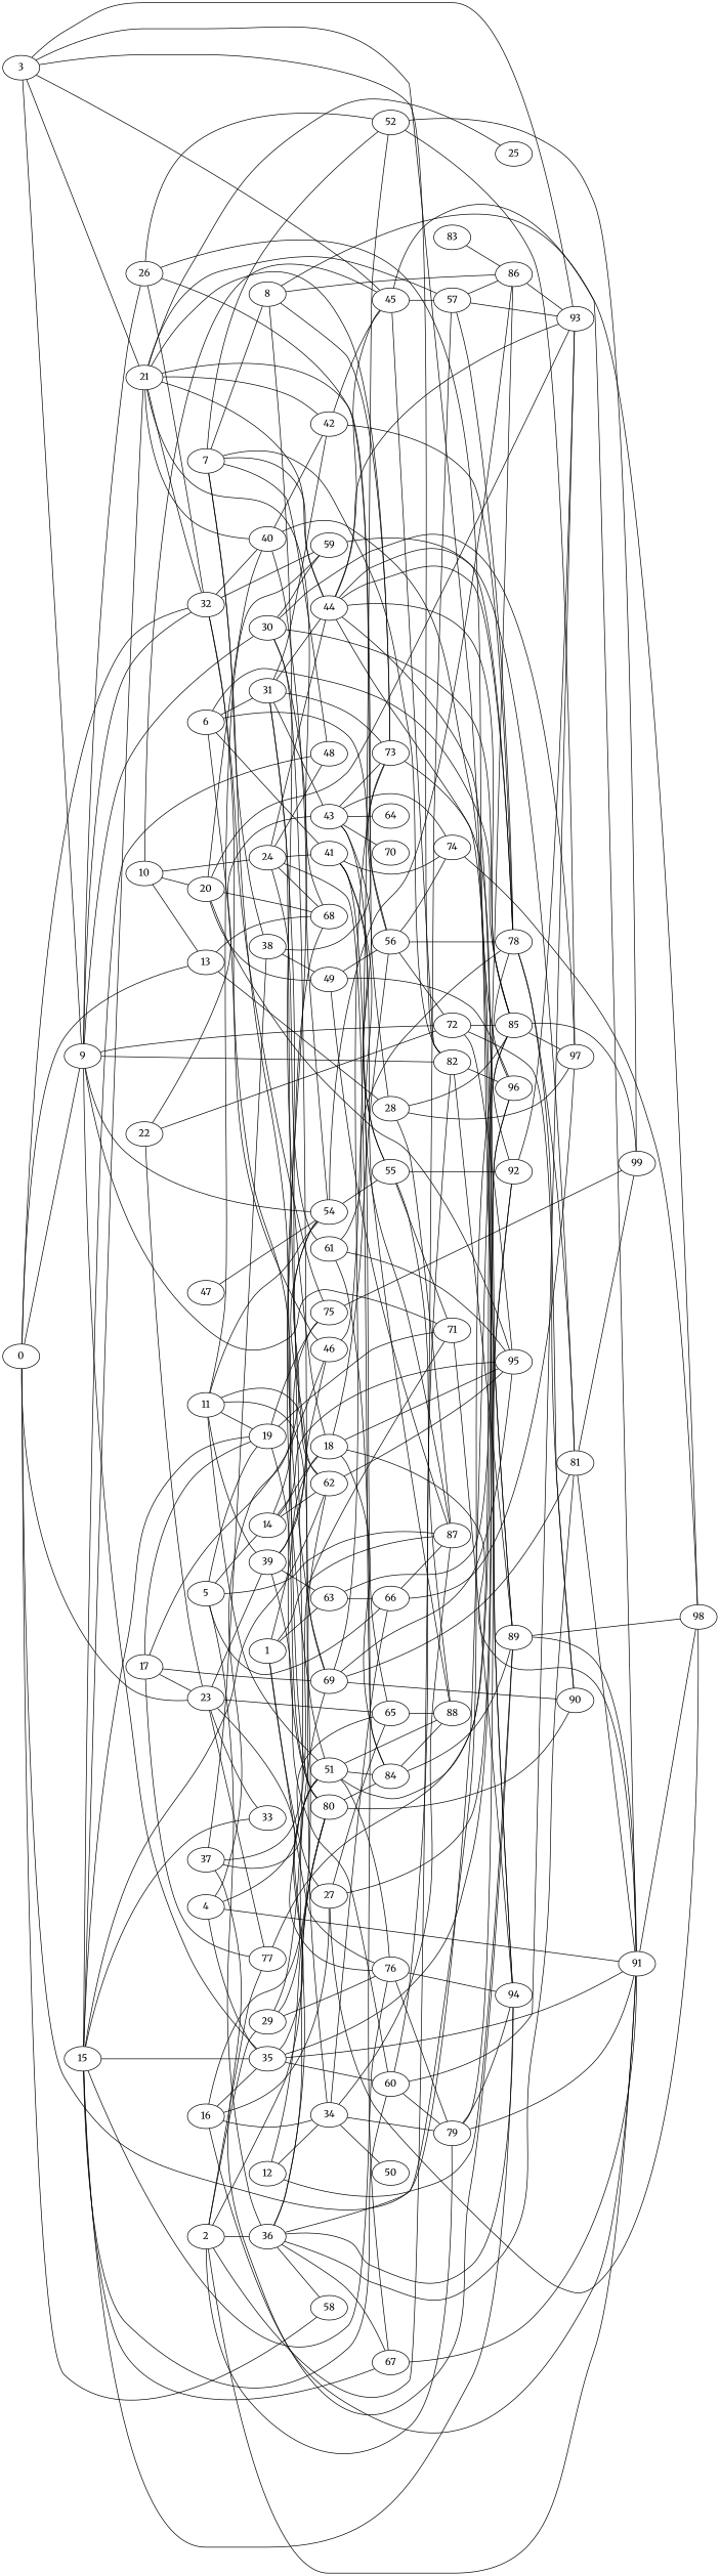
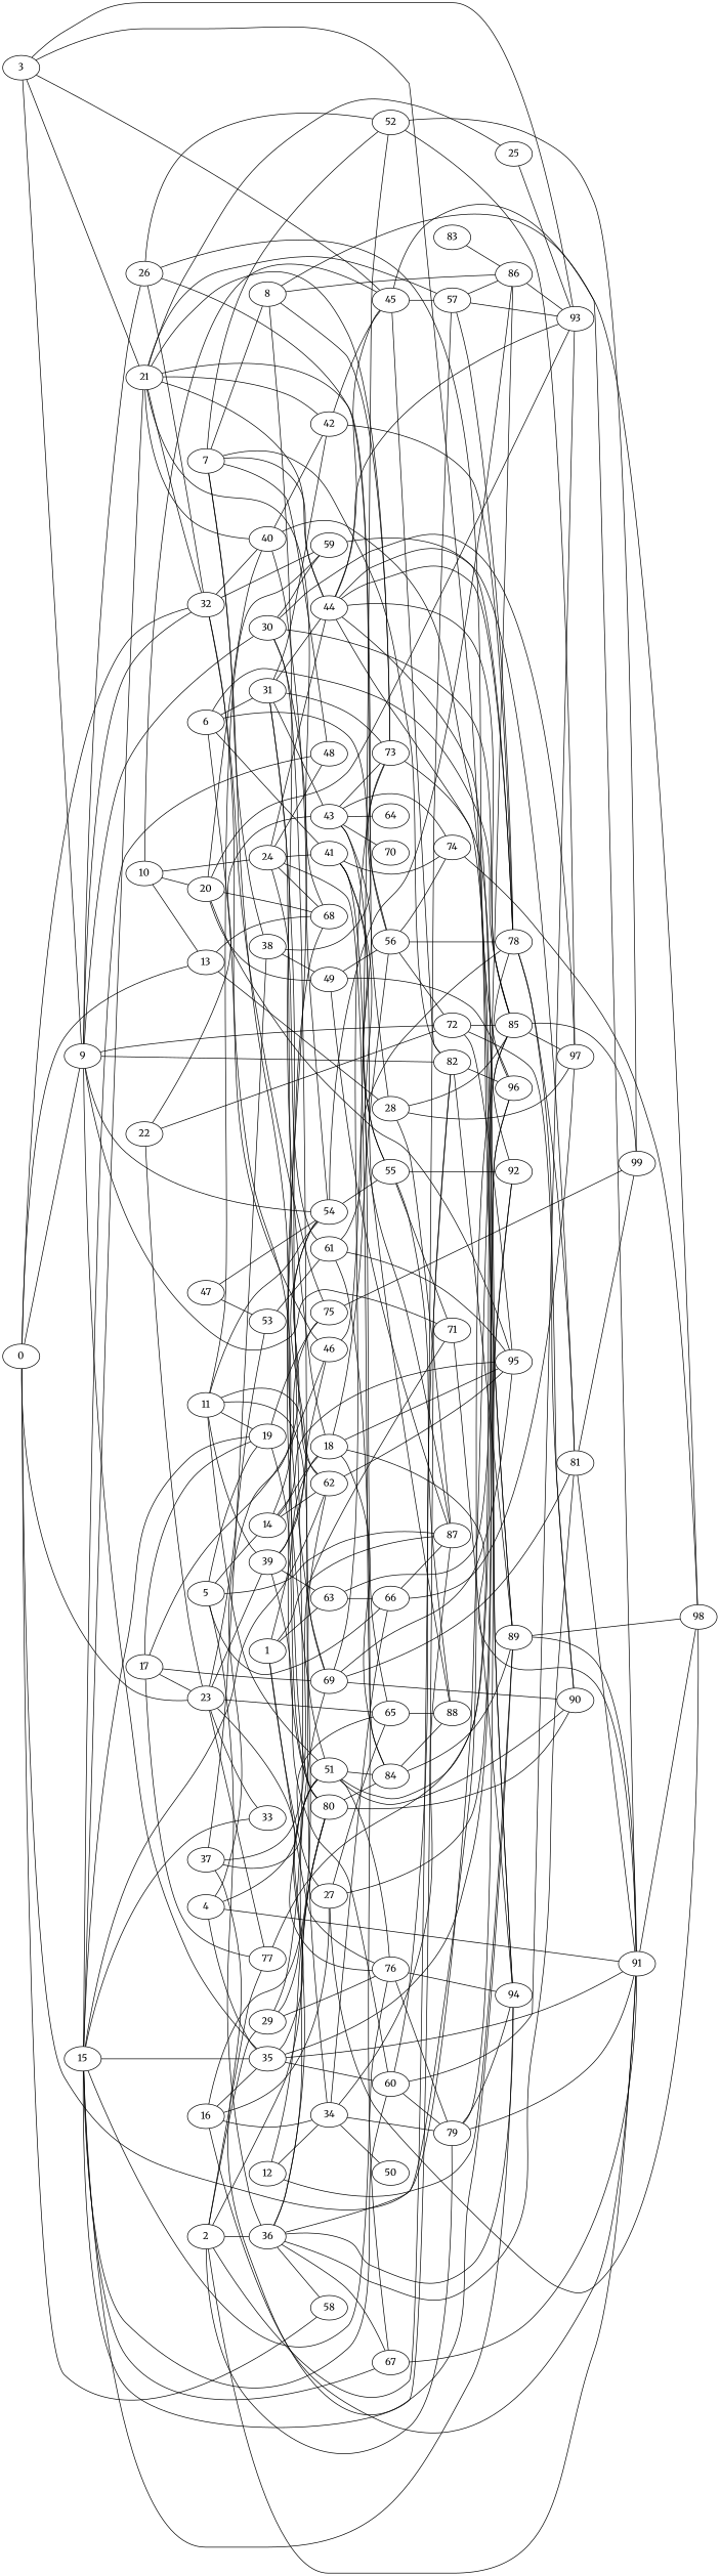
  strict graph {
    fontname=Merriweather
    rankdir=LR
    node [fontname=Merriweather]
    edge [fontname=Merriweather is_available=True prob=1.0]
    0
    9
    13
    23
    32
    58
    85
    35
    54
    82
    26
    30
    71
    72
    28
    68
    76
    77
    65
    39
    33
+   53
    80
    59
    75
    40
    97
    99
    1
    18
    27
    63
    87
    91
    56
    95
    84
    96
    98
    66
    79
    94
    2
    29
    36
    57
    51
    86
    69
    67
    81
    93
    78
    92
    90
    3
    21
    45
    89
    44
    73
    25
    42
    4
    60
    55
    88
    5
    14
    19
    62
    6
    31
    41
    46
    43
    74
    52
    7
    8
    38
    48
    49
    34
    10
    20
    24
    61
    11
    12
    50
    83
    15
    16
    17
    22
    64
    70
    37
    47
    0 -- 9 [prob=0.559667584437]
    0 -- 13 [prob=0.179331006502]
    0 -- 23 [prob=0.509604452889]
    0 -- 32 [prob=0.939870495609]
    0 -- 58 [prob=0.140424607567]
    0 -- 85 [prob=0.353176183704]
    9 -- 32 [prob=0.817190878647]
    9 -- 35 [prob=0.957958344454]
    9 -- 54 [prob=0.212486414846]
    9 -- 82 [prob=0.891219457758]
    9 -- 26
    9 -- 30 [prob=0.956722439899]
    9 -- 71 [prob=0.152745793155]
    9 -- 72 [prob=0.187964497674]
    13 -- 28 [prob=0.400281051838]
    13 -- 68 [prob=0.0335649466487]
    23 -- 76 [prob=0.874035453211]
    23 -- 77 [prob=0.0599010751885]
    23 -- 65 [prob=0.961271362767]
    23 -- 39 [prob=0.893604297808]
    23 -- 33 [prob=0.288775635867]
+   23 -- 53 [prob=0.379549349228]
    32 -- 80 [prob=0.433885791874]
    32 -- 59 [prob=0.433719561661]
    32 -- 75 [prob=0.0847543932988]
    32 -- 40 [prob=0.647891026259]
    85 -- 97
    85 -- 99
    35 -- 91 [prob=0.252984067578]
    35 -- 51 [prob=0.153586629113]
    35 -- 92 [prob=0.638031636088]
    35 -- 60 [prob=0.636646557888]
    54 -- 86 [prob=0.597467570177]
    54 -- 55 [prob=0.958938586396]
    82 -- 96
    82 -- 89 [prob=0.948266690785]
    26 -- 32
    26 -- 28 [prob=0.725199492529]
    26 -- 96 [prob=0.946243086863]
    26 -- 52 [prob=0.478656548645]
    30 -- 85 [prob=0.098211578474]
    30 -- 54 [prob=0.0757287816781]
    30 -- 59
    30 -- 97 [prob=0.871265324279]
    30 -- 34 [prob=0.312938113214]
    71 -- 94 [prob=0.0342083537182]
    72 -- 85 [prob=0.722591595175]
    72 -- 95
    72 -- 90
    28 -- 85
    28 -- 97
    28 -- 87 [prob=0.608806346888]
    76 -- 79 [prob=0.220049270487]
    76 -- 94 [prob=0.974793253039]
    77 -- 78
    65 -- 88
    39 -- 54 [prob=0.595828996205]
    39 -- 63 [prob=0.0430360835177]
    39 -- 60 [prob=0.585544524966]
    39 -- 46 [prob=0.42507951376]
+   53 -- 61 [prob=0.139733590197]
    80 -- 84 [prob=0.58033405579]
    80 -- 90 [prob=0.295197863638]
    59 -- 78
    75 -- 99 [prob=0.674542467077]
    40 -- 94
    40 -- 69 [prob=0.411219919144]
    40 -- 42 [prob=0.276473375464]
    1 -- 76 [prob=0.379257742221]
    1 -- 18 [prob=0.794036478478]
    1 -- 27 [prob=0.154990852624]
    1 -- 63 [prob=0.757536735092]
    1 -- 87 [prob=0.71030135629]
    18 -- 91 [prob=0.409199541461]
    18 -- 56
    18 -- 95 [prob=0.540321988257]
    18 -- 84 [prob=0.0379640070703]
    27 -- 65 [prob=0.875267472171]
    27 -- 96 [prob=0.875745521831]
    27 -- 98
    63 -- 96 [prob=0.683768670204]
    63 -- 66
    91 -- 98 [prob=0.033778952726]
    56 -- 72
    56 -- 78 [prob=0.761090986022]
    56 -- 74 [prob=0.492379069354]
    84 -- 89 [prob=0.912011213699]
    84 -- 88
    66 -- 97 [prob=0.356263205796]
    66 -- 87 [prob=0.257963448685]
    79 -- 91
    79 -- 94 [prob=0.22796653892]
    79 -- 92 [prob=0.957138812236]
    2 -- 77 [prob=0.190823837738]
    2 -- 80 [prob=0.430694461211]
    2 -- 91 [prob=0.213910528432]
    2 -- 79
    2 -- 29 [prob=0.934885618319]
    2 -- 36 [prob=0.959351768019]
    2 -- 57
    29 -- 68 [prob=0.952352010216]
    29 -- 76 [prob=0.589440078187]
    29 -- 51 [prob=0.110173084118]
    36 -- 58 [prob=0.518942672127]
    36 -- 80 [prob=0.590760371941]
    36 -- 94
    36 -- 86 [prob=0.504470253508]
    36 -- 69
    36 -- 67 [prob=0.619024920409]
    36 -- 81 [prob=0.646627389475]
    57 -- 86 [prob=0.978171524635]
    57 -- 93 [prob=0.924124218776]
    57 -- 78
    51 -- 85 [prob=0.826192384268]
    51 -- 76 [prob=0.0569159436196]
    51 -- 84 [prob=0.0197994699478]
-   51 -- 88 [prob=0.556414275875]
+   51 -- 90 [prob=0.556414275875]
    86 -- 93 [prob=0.963357806516]
    69 -- 95
    69 -- 81 [prob=0.84378874096]
    69 -- 90
    69 -- 73 [prob=0.068901988892]
    67 -- 91
    81 -- 99 [prob=0.0071044049693]
    81 -- 91
    78 -- 81
    78 -- 90
    3 -- 9 [prob=0.7585815934]
    3 -- 93
    3 -- 21
    3 -- 45
    3 -- 89 [prob=0.0993012914489]
    21 -- 32 [prob=0.170143012162]
    21 -- 68 [prob=0.0107234022995]
    21 -- 40
    21 -- 56
    21 -- 57 [prob=0.232576343774]
    21 -- 44 [prob=0.261332163621]
    21 -- 73 [prob=0.173462396296]
    21 -- 25 [prob=0.0971220069119]
    21 -- 42 [prob=0.27018228463]
    45 -- 82 [prob=0.0624723625439]
    45 -- 98 [prob=0.322625825612]
    45 -- 57 [prob=0.625562295988]
    89 -- 91 [prob=0.759161395145]
    89 -- 98
    44 -- 85 [prob=0.794861639032]
    44 -- 94
    44 -- 81 [prob=0.392323726392]
    44 -- 93 [prob=0.875066377668]
    44 -- 78
    44 -- 45
    44 -- 89
    73 -- 92 [prob=0.584473838396]
-   92 -- 93 [prob=0.910711151551]
+   25 -- 93 [prob=0.910711151551]
    42 -- 78 [prob=0.72226589135]
    42 -- 45 [prob=0.187488460531]
    4 -- 35 [prob=0.421992815154]
    4 -- 54 [prob=0.0285395973722]
    4 -- 65 [prob=0.973199870628]
    4 -- 91
    60 -- 82
    60 -- 79
    60 -- 93 [prob=0.838510241931]
    55 -- 71 [prob=0.323837621416]
    55 -- 92
    55 -- 88 [prob=0.480625636565]
    5 -- 87
    5 -- 66
    5 -- 36 [prob=0.663201030412]
    5 -- 14 [prob=0.818092483825]
    5 -- 19 [prob=0.548457018345]
    14 -- 75
    14 -- 18
    14 -- 95 [prob=0.0877768759759]
    14 -- 62 [prob=0.00452481366866]
-   19 -- 71 [prob=0.613267070582]
    19 -- 80 [prob=0.044066916932]
    19 -- 75 [prob=0.158145583886]
    62 -- 95 [prob=0.142056155573]
    6 -- 85 [prob=0.825462321531]
    6 -- 56
    6 -- 31 [prob=0.0395488196715]
    6 -- 41 [prob=0.270536496816]
    6 -- 46 [prob=0.00647898704261]
    31 -- 51 [prob=0.82816858565]
    31 -- 44 [prob=0.0176583024641]
    31 -- 73 [prob=0.601261471336]
    31 -- 42 [prob=0.209627548736]
    31 -- 62
    31 -- 43 [prob=0.226419709639]
    41 -- 65 [prob=0.346325933929]
    41 -- 87
    41 -- 55 [prob=0.433910378786]
    41 -- 74 [prob=0.698774118216]
    46 -- 52 [prob=0.956251082279]
    43 -- 73 [prob=0.660720487037]
    43 -- 55 [prob=0.0942813340049]
    43 -- 88 [prob=0.912168128816]
    43 -- 74 [prob=0.374207306197]
    43 -- 64
    43 -- 70 [prob=0.445819184273]
    74 -- 98
    52 -- 97 [prob=0.908567909559]
    52 -- 99 [prob=0.993753337898]
    7 -- 82
    7 -- 80 [prob=0.343660772809]
    7 -- 44 [prob=0.180499853854]
    7 -- 52 [prob=0.69809201724]
    7 -- 8 [prob=0.0965786817969]
    7 -- 38 [prob=0.861266825653]
    7 -- 48 [prob=0.734463172266]
    8 -- 18 [prob=0.844689116964]
    8 -- 91 [prob=0.966632469674]
    8 -- 86 [prob=0.955470841831]
    8 -- 73 [prob=0.810533988912]
    38 -- 73
    38 -- 49 [prob=0.732648674205]
    49 -- 87
    49 -- 56 [prob=0.236370506981]
    49 -- 96 [prob=0.952214733881]
    34 -- 87
    34 -- 66 [prob=0.962780124025]
    34 -- 79 [prob=0.813200961481]
    34 -- 50 [prob=0.276621021456]
    10 -- 13 [prob=0.654224923819]
    10 -- 45 [prob=0.484910207829]
    10 -- 20 [prob=0.295825469963]
    10 -- 24 [prob=0.779735480556]
    20 -- 68 [prob=0.211620598722]
    20 -- 40
    20 -- 95 [prob=0.983199301905]
    20 -- 93 [prob=0.745212324856]
    20 -- 49
    24 -- 68 [prob=0.572779546578]
    24 -- 84 [prob=0.572691388083]
    24 -- 44
    24 -- 41
    24 -- 48
    24 -- 61 [prob=0.162323076616]
    61 -- 95 [prob=0.565457349218]
    61 -- 67
    61 -- 78
    11 -- 54
    11 -- 39
    11 -- 59
    11 -- 51 [prob=0.430373458326]
    11 -- 69
    11 -- 19
    11 -- 62 [prob=0.912587668877]
    12 -- 80 [prob=0.545814612278]
    12 -- 89 [prob=0.834786205759]
    12 -- 34 [prob=0.809917673855]
    83 -- 86 [prob=0.657383463989]
    15 -- 35 [prob=0.290203480966]
-   3 -- 82 [prob=0.246226553084]
+   15 -- 82 [prob=0.246226553084]
    15 -- 76 [prob=0.937597854296]
    15 -- 33 [prob=0.826876453206]
    15 -- 94 [prob=0.95635713329]
    15 -- 67 [prob=0.476332022031]
    15 -- 21 [prob=0.233435704738]
    15 -- 60
    15 -- 19 [prob=0.89941213705]
    15 -- 62 [prob=0.817722152737]
    15 -- 48 [prob=0.928822041777]
    16 -- 35 [prob=0.604134723838]
    16 -- 27 [prob=0.662168797839]
    16 -- 89 [prob=0.0329947053606]
    16 -- 62 [prob=0.618711551929]
    16 -- 34 [prob=0.134181566841]
    17 -- 23 [prob=0.475583321482]
    17 -- 77 [prob=0.258949014547]
    17 -- 69
    17 -- 19 [prob=0.848038178394]
    17 -- 46
    22 -- 23
    22 -- 72 [prob=0.945324569808]
    22 -- 43 [prob=0.184753986277]
    37 -- 71
    37 -- 91 [prob=0.628039807622]
    37 -- 51 [prob=0.123368197484]
    37 -- 38 [prob=0.702412487619]
    47 -- 54
+   47 -- 53 [prob=0.639614541187]
  }
